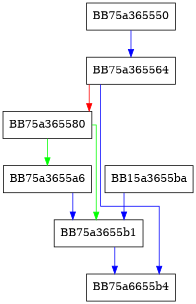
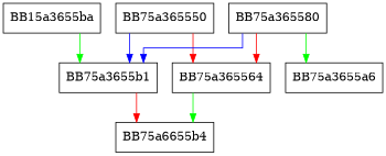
  digraph {
    splines=ortho
    node [shape=box]
    edge [color=green]
    BB75a365550
    BB75a365564
    BB75a365580
    n4 [label=BB75a6655b4]
    BB75a3655b1
    BB75a3655a6
    n7 [label=BB15a3655ba]
-   BB75a365550 -> BB75a365564 [color=blue]
-   BB75a365564 -> BB75a365580 [color=red]
-   BB75a365564 -> n4 [color=blue]
-   BB75a365580 -> BB75a3655b1
+   BB75a365550 -> BB75a365564 [color=red]
+   BB75a365580 -> BB75a365564 [color=red]
+   BB75a365564 -> n4
+   BB75a365580 -> BB75a3655b1 [color=blue]
    BB75a365580 -> BB75a3655a6
-   BB75a3655b1 -> n4 [color=blue]
-   BB75a3655a6 -> BB75a3655b1 [color=blue]
-   n7 -> BB75a3655b1 [color=blue]
+   BB75a3655b1 -> n4 [color=red]
+   BB75a365550 -> BB75a3655b1 [color=blue]
+   n7 -> BB75a3655b1
  }
